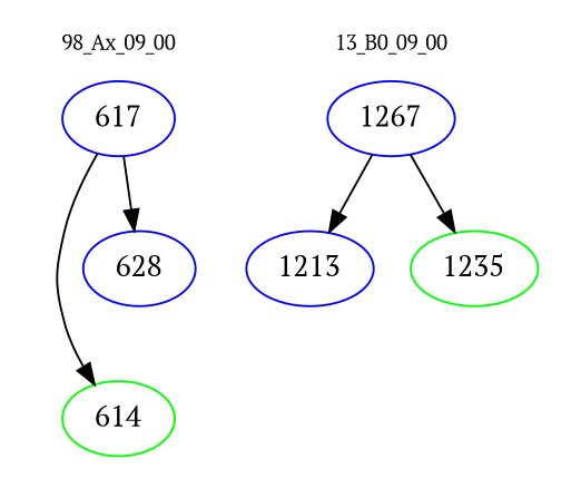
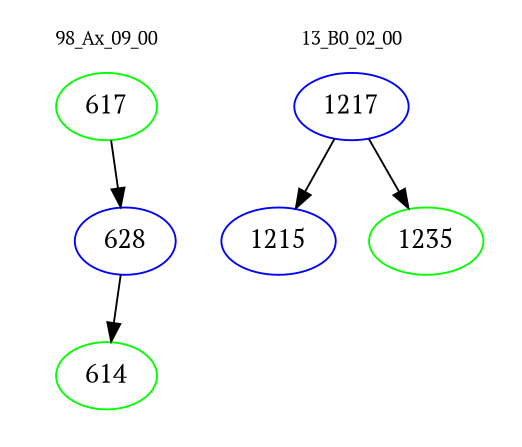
  digraph {
    fontname="PT Serif"
    node [color=blue fontname="PT Serif"]
    edge [color=black fontname="PT Serif"]
-   n1 [label=617]
+   n1 [color=green label=617]
    n2 [color=green label=614]
    n3 [label=628]
-   n4 [label=1267]
-   n5 [label=1213]
+   n4 [label=1217]
+   n5 [label=1215]
    n6 [color=green label=1235]
    subgraph cluster_1 {
      color=white
      fontsize=10
      label="98_Ax_09_00"
      n1
      n2
      n3
    }
    subgraph cluster_2 {
      color=white
      fontsize=10
-     label="13_B0_09_00"
+     label="13_B0_02_00"
      n4
      n5
      n6
    }
-   n1 -> n2
+   n3 -> n2
    n1 -> n3
    n4 -> n5
    n4 -> n6
  }
